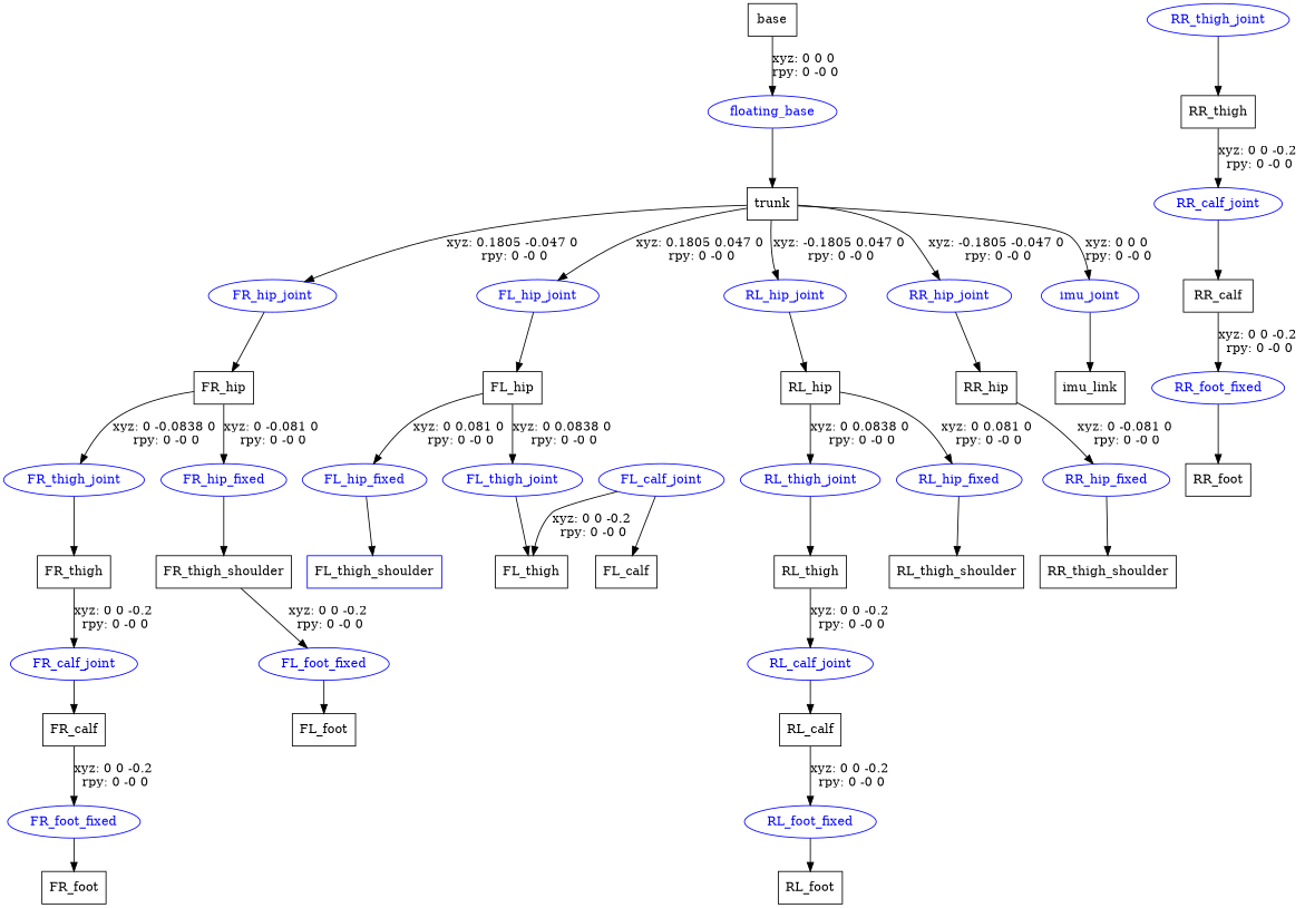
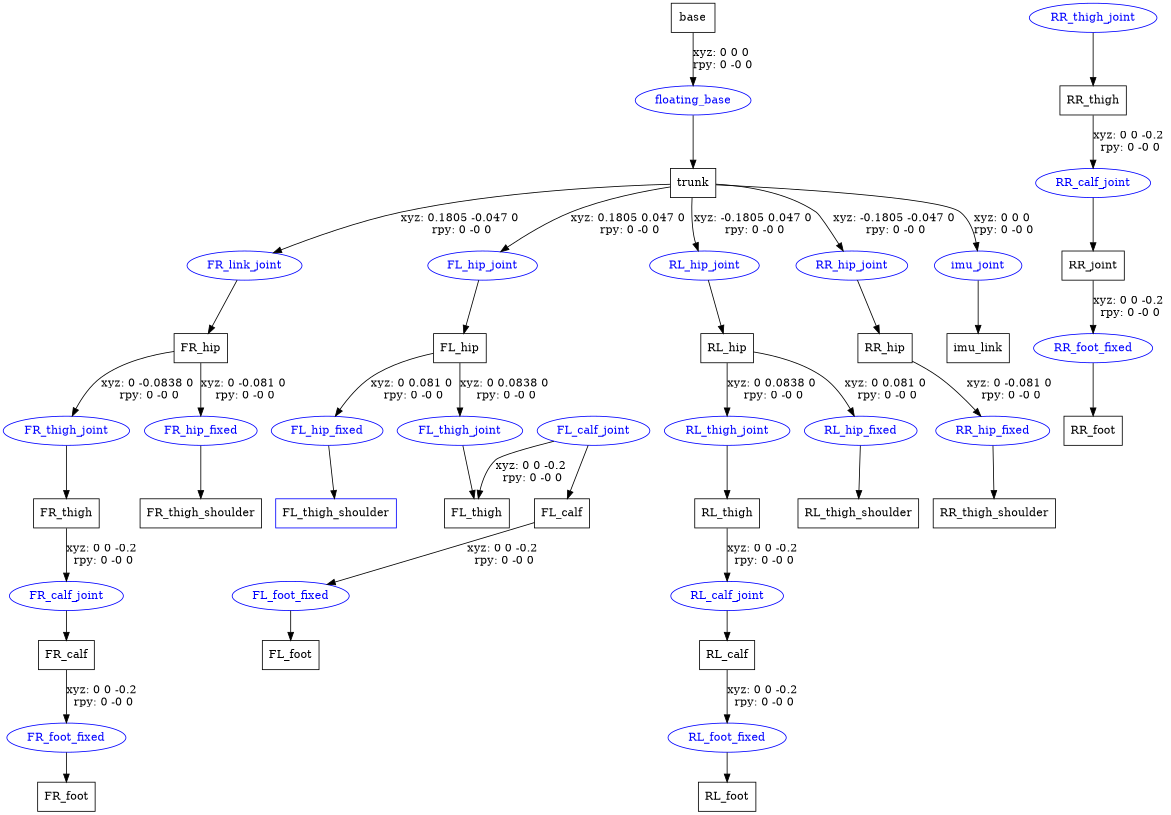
  digraph {
    node [shape=box color=blue]
    n1 [label=base color=""]
    floating_base [fontcolor=blue shape=ellipse]
    n3 [label=trunk color=""]
    FL_hip_joint [fontcolor=blue shape=ellipse]
-   FR_hip_joint [fontcolor=blue shape=ellipse]
+   FR_hip_joint [fontcolor=blue shape=ellipse label=FR_link_joint]
    RL_hip_joint [fontcolor=blue shape=ellipse]
    RR_hip_joint [fontcolor=blue shape=ellipse]
    imu_joint [fontcolor=blue shape=ellipse]
    n9 [label=FL_hip color=""]
    n10 [label=FR_hip color=""]
    n11 [label=RL_hip color=""]
    n12 [label=RR_hip color=""]
    n13 [label=imu_link color=""]
    FL_hip_fixed [fontcolor=blue shape=ellipse]
    FL_thigh_joint [fontcolor=blue shape=ellipse]
    n16 [label=FL_thigh_shoulder]
    n17 [label=FL_thigh color=""]
    FL_calf_joint [fontcolor=blue shape=ellipse]
    n19 [label=FL_calf color=""]
    FL_foot_fixed [fontcolor=blue shape=ellipse]
    n21 [label=FL_foot color=""]
    FR_hip_fixed [fontcolor=blue shape=ellipse]
    FR_thigh_joint [fontcolor=blue shape=ellipse]
    n24 [label=FR_thigh_shoulder color=""]
    n25 [label=FR_thigh color=""]
    FR_calf_joint [fontcolor=blue shape=ellipse]
    n27 [label=FR_calf color=""]
    FR_foot_fixed [fontcolor=blue shape=ellipse]
    n29 [label=FR_foot color=""]
    RL_hip_fixed [fontcolor=blue shape=ellipse]
    RL_thigh_joint [fontcolor=blue shape=ellipse]
    n32 [label=RL_thigh_shoulder color=""]
    n33 [label=RL_thigh color=""]
    RL_calf_joint [fontcolor=blue shape=ellipse]
    n35 [label=RL_calf color=""]
    RL_foot_fixed [fontcolor=blue shape=ellipse]
    n37 [label=RL_foot color=""]
    RR_hip_fixed [fontcolor=blue shape=ellipse]
    n39 [label=RR_thigh_shoulder color=""]
    RR_thigh_joint [fontcolor=blue shape=ellipse]
    n41 [label=RR_thigh color=""]
    RR_calf_joint [fontcolor=blue shape=ellipse]
-   n43 [label=RR_calf color=""]
+   n43 [label=RR_joint color=""]
    RR_foot_fixed [fontcolor=blue shape=ellipse]
    n45 [label=RR_foot color=""]
    n1 -> floating_base [label="xyz: 0 0 0 \nrpy: 0 -0 0"]
    floating_base -> n3
    n3 -> FL_hip_joint [label="xyz: 0.1805 0.047 0 \nrpy: 0 -0 0"]
    n3 -> FR_hip_joint [label="xyz: 0.1805 -0.047 0 \nrpy: 0 -0 0"]
    n3 -> RL_hip_joint [label="xyz: -0.1805 0.047 0 \nrpy: 0 -0 0"]
    n3 -> RR_hip_joint [label="xyz: -0.1805 -0.047 0 \nrpy: 0 -0 0"]
    n3 -> imu_joint [label="xyz: 0 0 0 \nrpy: 0 -0 0"]
    FL_hip_joint -> n9
    FR_hip_joint -> n10
    RL_hip_joint -> n11
    RR_hip_joint -> n12
    imu_joint -> n13
    n9 -> FL_hip_fixed [label="xyz: 0 0.081 0 \nrpy: 0 -0 0"]
    n9 -> FL_thigh_joint [label="xyz: 0 0.0838 0 \nrpy: 0 -0 0"]
    n10 -> FR_hip_fixed [label="xyz: 0 -0.081 0 \nrpy: 0 -0 0"]
    n10 -> FR_thigh_joint [label="xyz: 0 -0.0838 0 \nrpy: 0 -0 0"]
    n11 -> RL_hip_fixed [label="xyz: 0 0.081 0 \nrpy: 0 -0 0"]
    n11 -> RL_thigh_joint [label="xyz: 0 0.0838 0 \nrpy: 0 -0 0"]
    n12 -> RR_hip_fixed [label="xyz: 0 -0.081 0 \nrpy: 0 -0 0"]
    FL_hip_fixed -> n16
    FL_thigh_joint -> n17
    FL_calf_joint -> n17 [label="xyz: 0 0 -0.2 \nrpy: 0 -0 0"]
    FL_calf_joint -> n19
-   n24 -> FL_foot_fixed [label="xyz: 0 0 -0.2 \nrpy: 0 -0 0"]
+   n19 -> FL_foot_fixed [label="xyz: 0 0 -0.2 \nrpy: 0 -0 0"]
    FL_foot_fixed -> n21
    FR_hip_fixed -> n24
    FR_thigh_joint -> n25
    n25 -> FR_calf_joint [label="xyz: 0 0 -0.2 \nrpy: 0 -0 0"]
    FR_calf_joint -> n27
    n27 -> FR_foot_fixed [label="xyz: 0 0 -0.2 \nrpy: 0 -0 0"]
    FR_foot_fixed -> n29
    RL_hip_fixed -> n32
    RL_thigh_joint -> n33
    n33 -> RL_calf_joint [label="xyz: 0 0 -0.2 \nrpy: 0 -0 0"]
    RL_calf_joint -> n35
    n35 -> RL_foot_fixed [label="xyz: 0 0 -0.2 \nrpy: 0 -0 0"]
    RL_foot_fixed -> n37
    RR_hip_fixed -> n39
    RR_thigh_joint -> n41
    n41 -> RR_calf_joint [label="xyz: 0 0 -0.2 \nrpy: 0 -0 0"]
    RR_calf_joint -> n43
    n43 -> RR_foot_fixed [label="xyz: 0 0 -0.2 \nrpy: 0 -0 0"]
    RR_foot_fixed -> n45
  }
